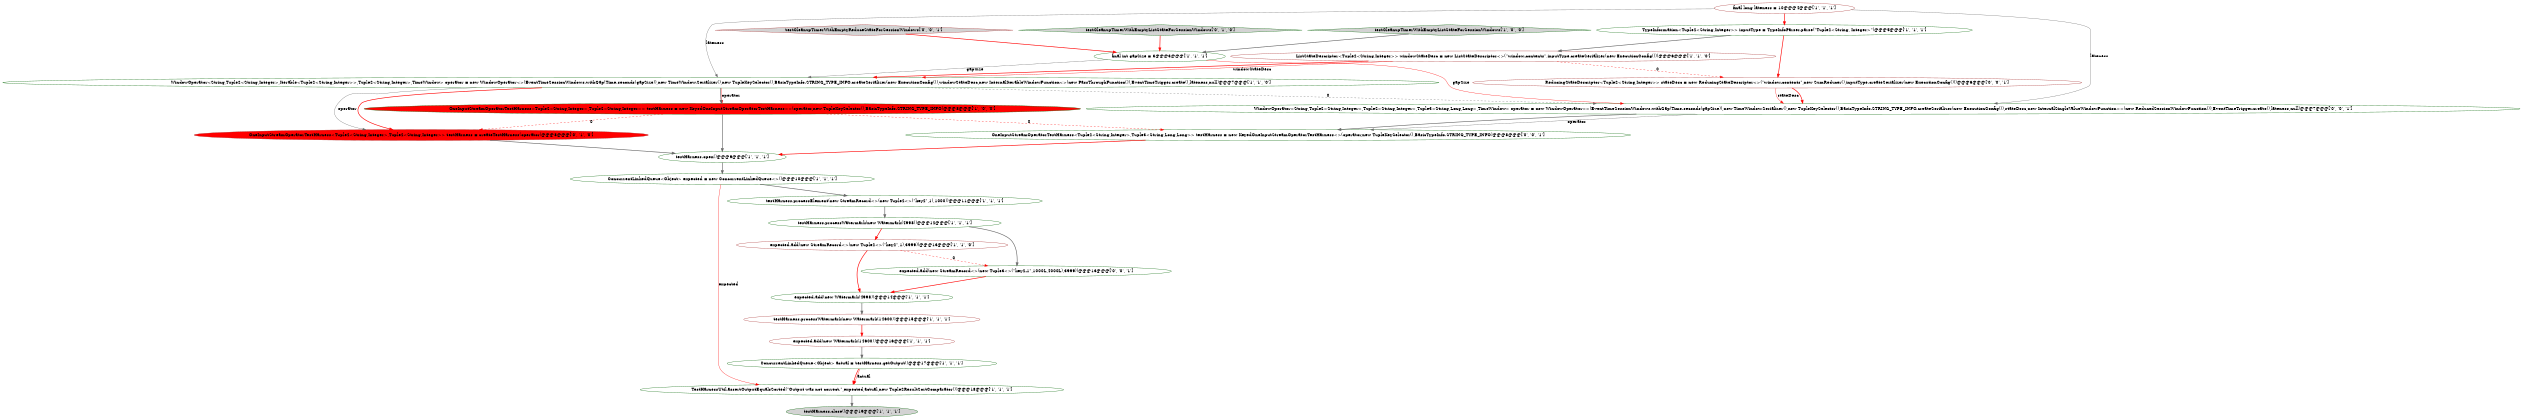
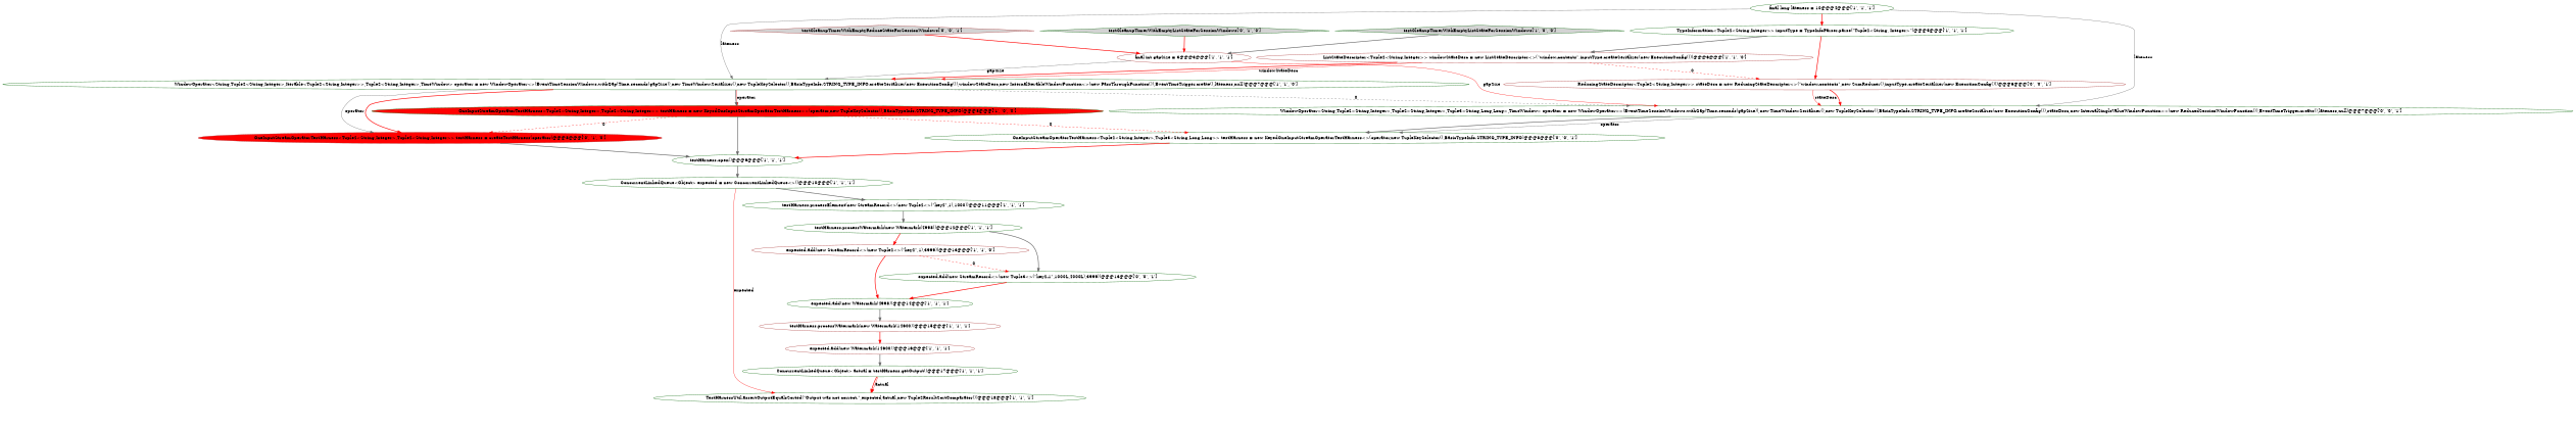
  digraph {
    node [color=darkgreen fillcolor=white shape=ellipse style=filled]
    edge [color=red style=bold]
    n1 [color=brown label="expected.add(new StreamRecord<>(new Tuple2<>(\"key2\",1),3999))@@@13@@@['1', '1', '0']"]
    n2 [label="expected.add(new StreamRecord<>(new Tuple3<>(\"key2-1\",1000L,4000L),3999))@@@13@@@['0', '0', '1']"]
    n3 [label="expected.add(new Watermark(4998))@@@14@@@['1', '1', '1']"]
    n4 [color=brown label="testHarness.processWatermark(new Watermark(14600))@@@15@@@['1', '1', '1']"]
-   n5 [color=brown label="final long lateness = 10@@@4@@@['1', '1', '1']"]
+   n5 [label="final long lateness = 10@@@4@@@['1', '1', '1']"]
    n6 [label="WindowOperator<String,Tuple2<String,Integer>,Iterable<Tuple2<String,Integer>>,Tuple2<String,Integer>,TimeWindow> operator = new WindowOperator<>(EventTimeSessionWindows.withGap(Time.seconds(gapSize)),new TimeWindow.Serializer(),new TupleKeySelector(),BasicTypeInfo.STRING_TYPE_INFO.createSerializer(new ExecutionConfig()),windowStateDesc,new InternalIterableWindowFunction<>(new PassThroughFunction()),EventTimeTrigger.create(),lateness,null)@@@7@@@['1', '1', '0']"]
    n7 [label="WindowOperator<String,Tuple2<String,Integer>,Tuple2<String,Integer>,Tuple3<String,Long,Long>,TimeWindow> operator = new WindowOperator<>(EventTimeSessionWindows.withGap(Time.seconds(gapSize)),new TimeWindow.Serializer(),new TupleKeySelector(),BasicTypeInfo.STRING_TYPE_INFO.createSerializer(new ExecutionConfig()),stateDesc,new InternalSingleValueWindowFunction<>(new ReducedSessionWindowFunction()),EventTimeTrigger.create(),lateness,null)@@@7@@@['0', '0', '1']"]
    n8 [label="TypeInformation<Tuple2<String,Integer>> inputType = TypeInfoParser.parse(\"Tuple2<String, Integer>\")@@@5@@@['1', '1', '1']"]
    n9 [color=brown fillcolor=red label="OneInputStreamOperatorTestHarness<Tuple2<String,Integer>,Tuple2<String,Integer>> testHarness = createTestHarness(operator)@@@8@@@['0', '1', '0']"]
    n10 [fillcolor=red label="OneInputStreamOperatorTestHarness<Tuple2<String,Integer>,Tuple2<String,Integer>> testHarness = new KeyedOneInputStreamOperatorTestHarness<>(operator,new TupleKeySelector(),BasicTypeInfo.STRING_TYPE_INFO)@@@8@@@['1', '0', '0']"]
    n11 [label="OneInputStreamOperatorTestHarness<Tuple2<String,Integer>,Tuple3<String,Long,Long>> testHarness = new KeyedOneInputStreamOperatorTestHarness<>(operator,new TupleKeySelector(),BasicTypeInfo.STRING_TYPE_INFO)@@@8@@@['0', '0', '1']"]
    n12 [color=brown label="ListStateDescriptor<Tuple2<String,Integer>> windowStateDesc = new ListStateDescriptor<>(\"window-contents\",inputType.createSerializer(new ExecutionConfig()))@@@6@@@['1', '1', '0']"]
    n13 [color=brown label="ReducingStateDescriptor<Tuple2<String,Integer>> stateDesc = new ReducingStateDescriptor<>(\"window-contents\",new SumReducer(),inputType.createSerializer(new ExecutionConfig()))@@@6@@@['0', '0', '1']"]
    n14 [label="testHarness.processElement(new StreamRecord<>(new Tuple2<>(\"key2\",1),1000))@@@11@@@['1', '1', '1']"]
    n15 [label="testHarness.processWatermark(new Watermark(4998))@@@12@@@['1', '1', '1']"]
    n16 [color=brown fillcolor=lightgray label="testCleanupTimerWithEmptyReduceStateForSessionWindows['0', '0', '1']" shape=diamond]
-   n17 [label="final int gapSize = 3@@@3@@@['1', '1', '1']"]
+   n17 [color=brown label="final int gapSize = 3@@@3@@@['1', '1', '1']"]
    n18 [label="testHarness.open()@@@9@@@['1', '1', '1']"]
    n19 [label="ConcurrentLinkedQueue<Object> expected = new ConcurrentLinkedQueue<>()@@@10@@@['1', '1', '1']"]
    n20 [label="ConcurrentLinkedQueue<Object> actual = testHarness.getOutput()@@@17@@@['1', '1', '1']"]
    n21 [label="TestHarnessUtil.assertOutputEqualsSorted(\"Output was not correct.\",expected,actual,new Tuple2ResultSortComparator())@@@18@@@['1', '1', '1']"]
-   n22 [fillcolor=lightgray label="testHarness.close()@@@19@@@['1', '1', '1']"]
    n23 [color=brown label="expected.add(new Watermark(14600))@@@16@@@['1', '1', '1']"]
    n24 [fillcolor=lightgray label="testCleanupTimerWithEmptyListStateForSessionWindows['0', '1', '0']" shape=diamond]
    n25 [fillcolor=lightgray label="testCleanupTimerWithEmptyListStateForSessionWindows['1', '0', '0']" shape=diamond]
    n1 -> n2 [label=0 style=dashed]
    n1 -> n3
    n2 -> n3
    n3 -> n4 [color=gray40]
    n4 -> n23
    n5 -> n6 [color=gray40 label=lateness style=solid]
    n5 -> n7 [color=gray40 label=lateness style=solid]
    n5 -> n8
    n6 -> n7 [color=gray40 label=0 style=dashed]
    n6 -> n9
    n6 -> n9 [color=gray40 label=operator style=solid]
    n6 -> n10 [label=operator style=solid]
    n6 -> n10 [color=gray40]
    n7 -> n11 [color=gray40 label=operator style=solid]
    n7 -> n11 [color=gray40]
    n8 -> n12 [color=gray40]
    n8 -> n13
    n9 -> n18 [color=gray40]
    n10 -> n9 [label=0 style=dashed]
    n10 -> n11 [label=0 style=dashed]
    n10 -> n18 [color=gray40]
    n11 -> n18
    n12 -> n6
    n12 -> n6 [label=windowStateDesc style=solid]
    n12 -> n13 [label=0 style=dashed]
    n13 -> n7 [label=stateDesc style=solid]
    n13 -> n7
    n14 -> n15 [color=gray40]
    n15 -> n1
    n15 -> n2 [color=gray40]
    n16 -> n17
    n17 -> n6 [color=gray40 label=gapSize style=solid]
    n17 -> n7 [label=gapSize style=solid]
    n18 -> n19 [color=gray40]
    n19 -> n14 [color=gray40]
    n19 -> n21 [label=expected style=solid]
    n20 -> n21 [label=actual style=solid]
    n20 -> n21
-   n21 -> n22 [color=gray40]
    n23 -> n20 [color=gray40]
    n24 -> n17
    n25 -> n17 [color=gray40]
  }
